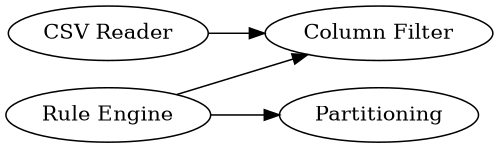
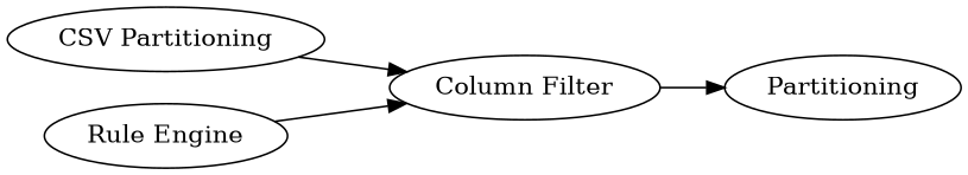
  digraph {
    rankdir=LR
-   n1 [label="CSV Reader"]
+   n1 [label="CSV Partitioning"]
    n2 [label="Column Filter"]
    n3 [label="Rule Engine"]
    n4 [label=Partitioning]
    n1 -> n2
-   n3 -> n4
+   n2 -> n4
    n3 -> n2
  }
